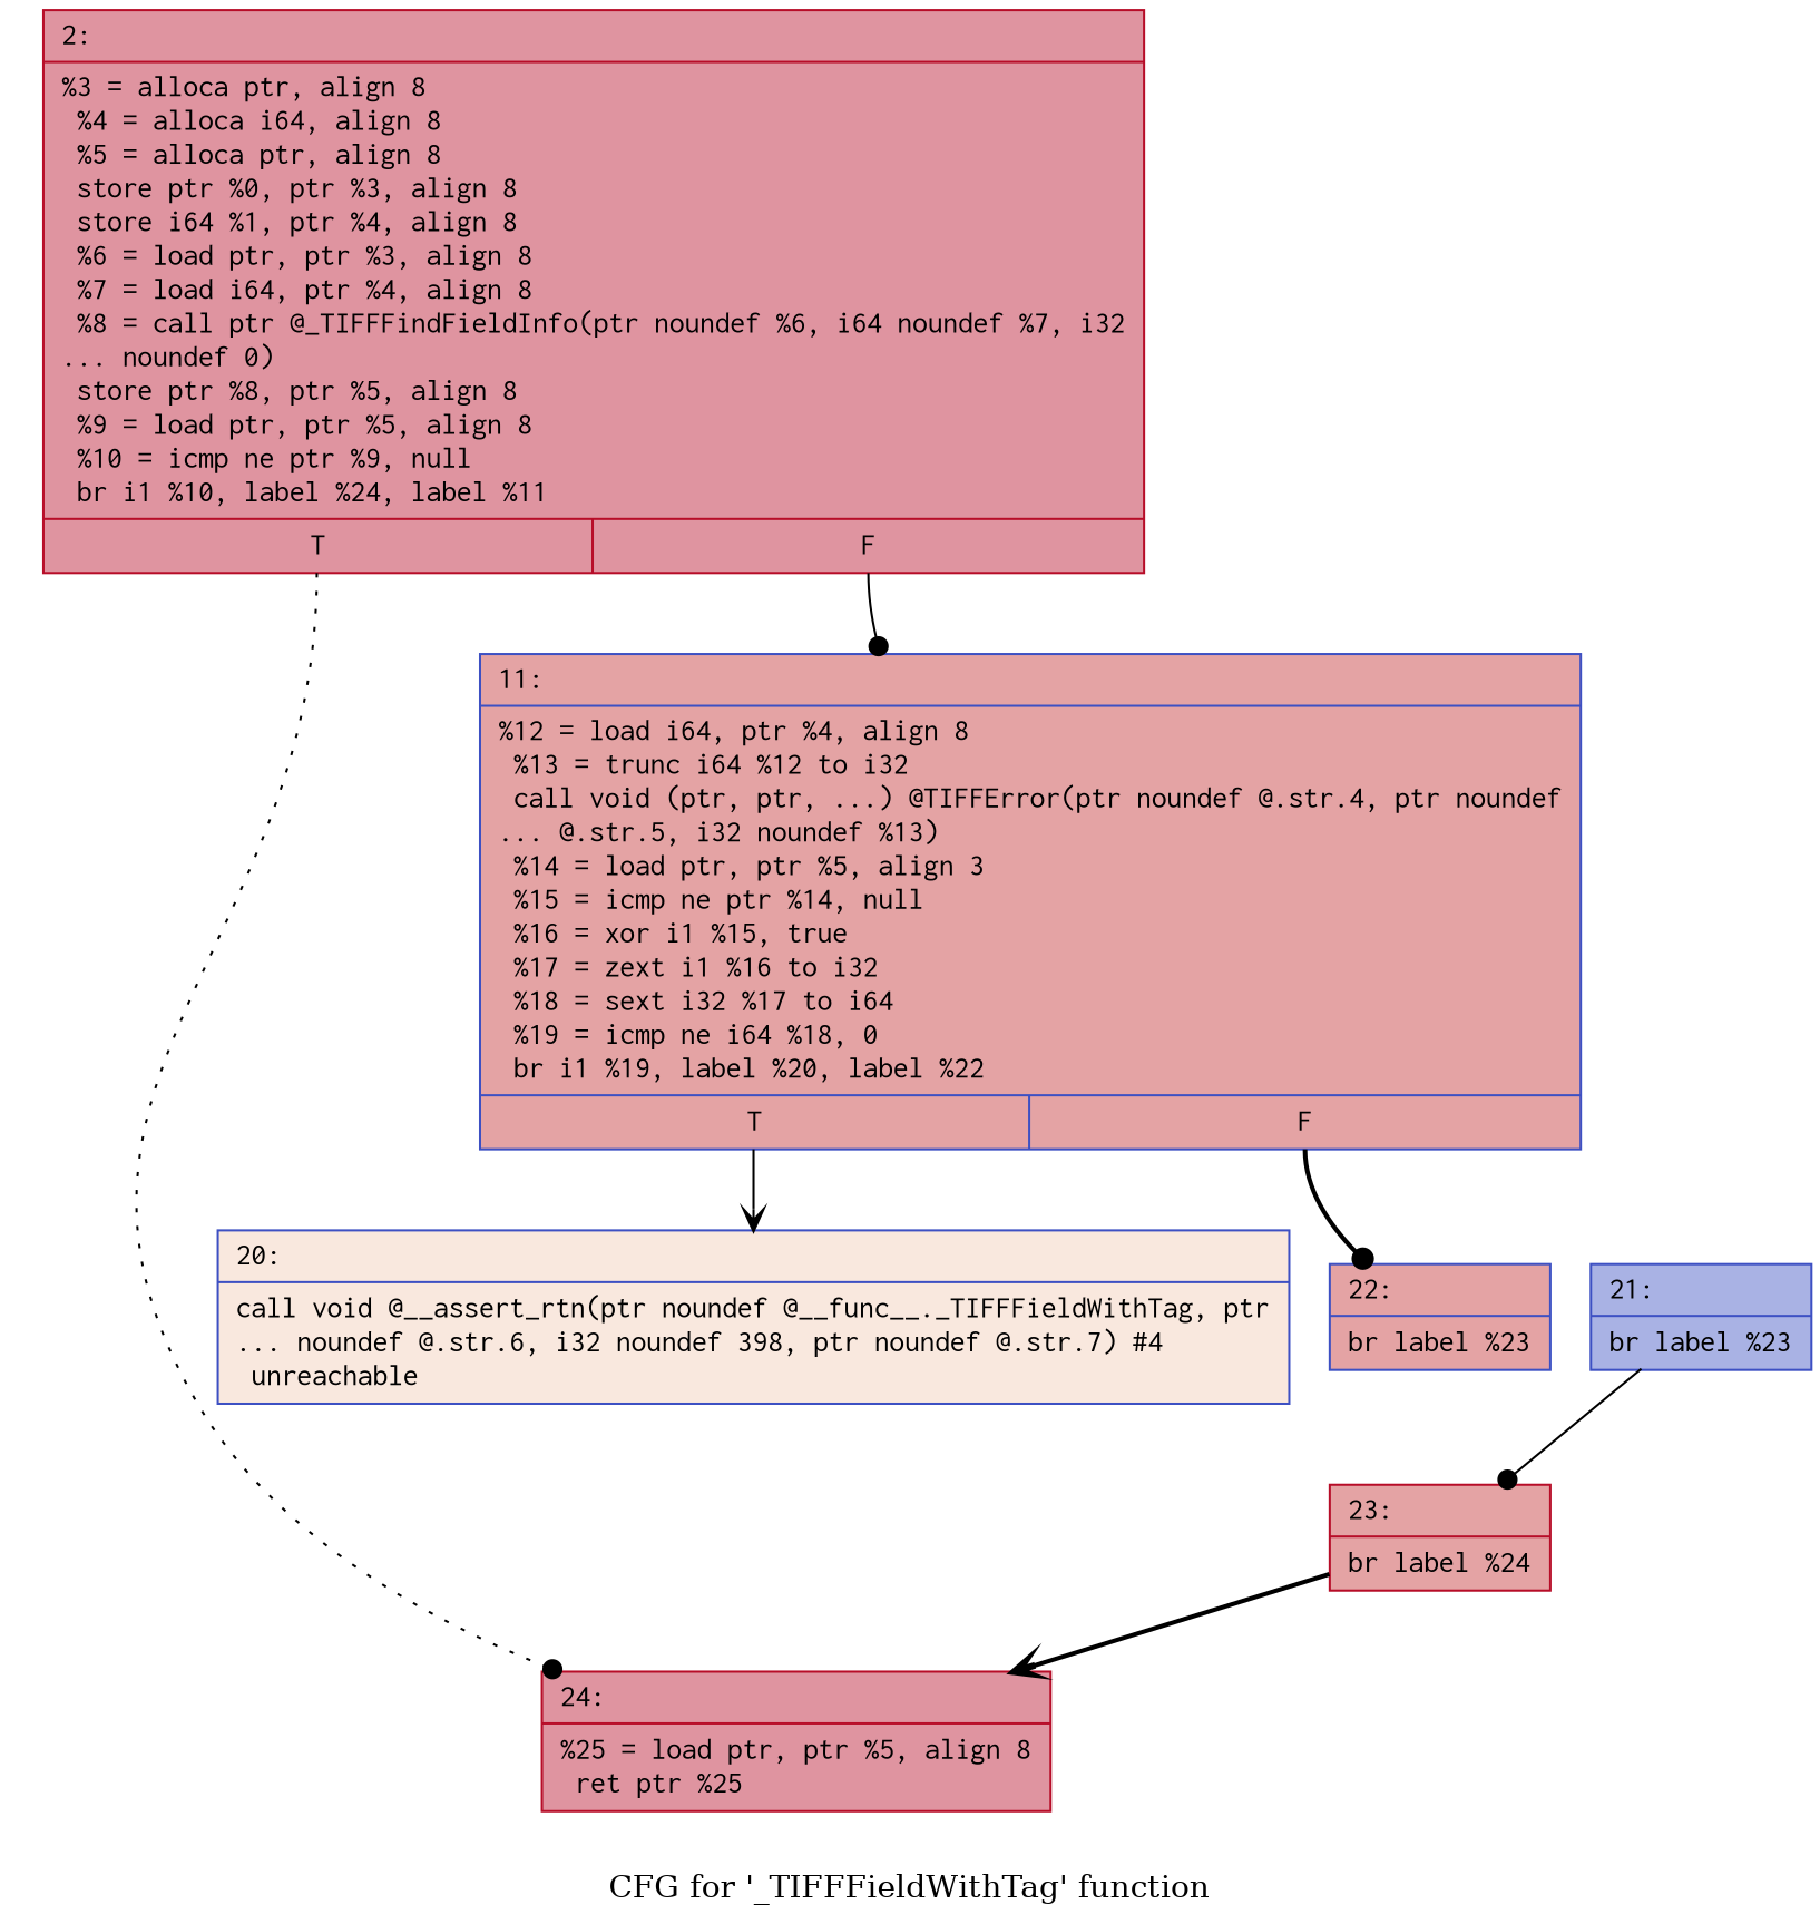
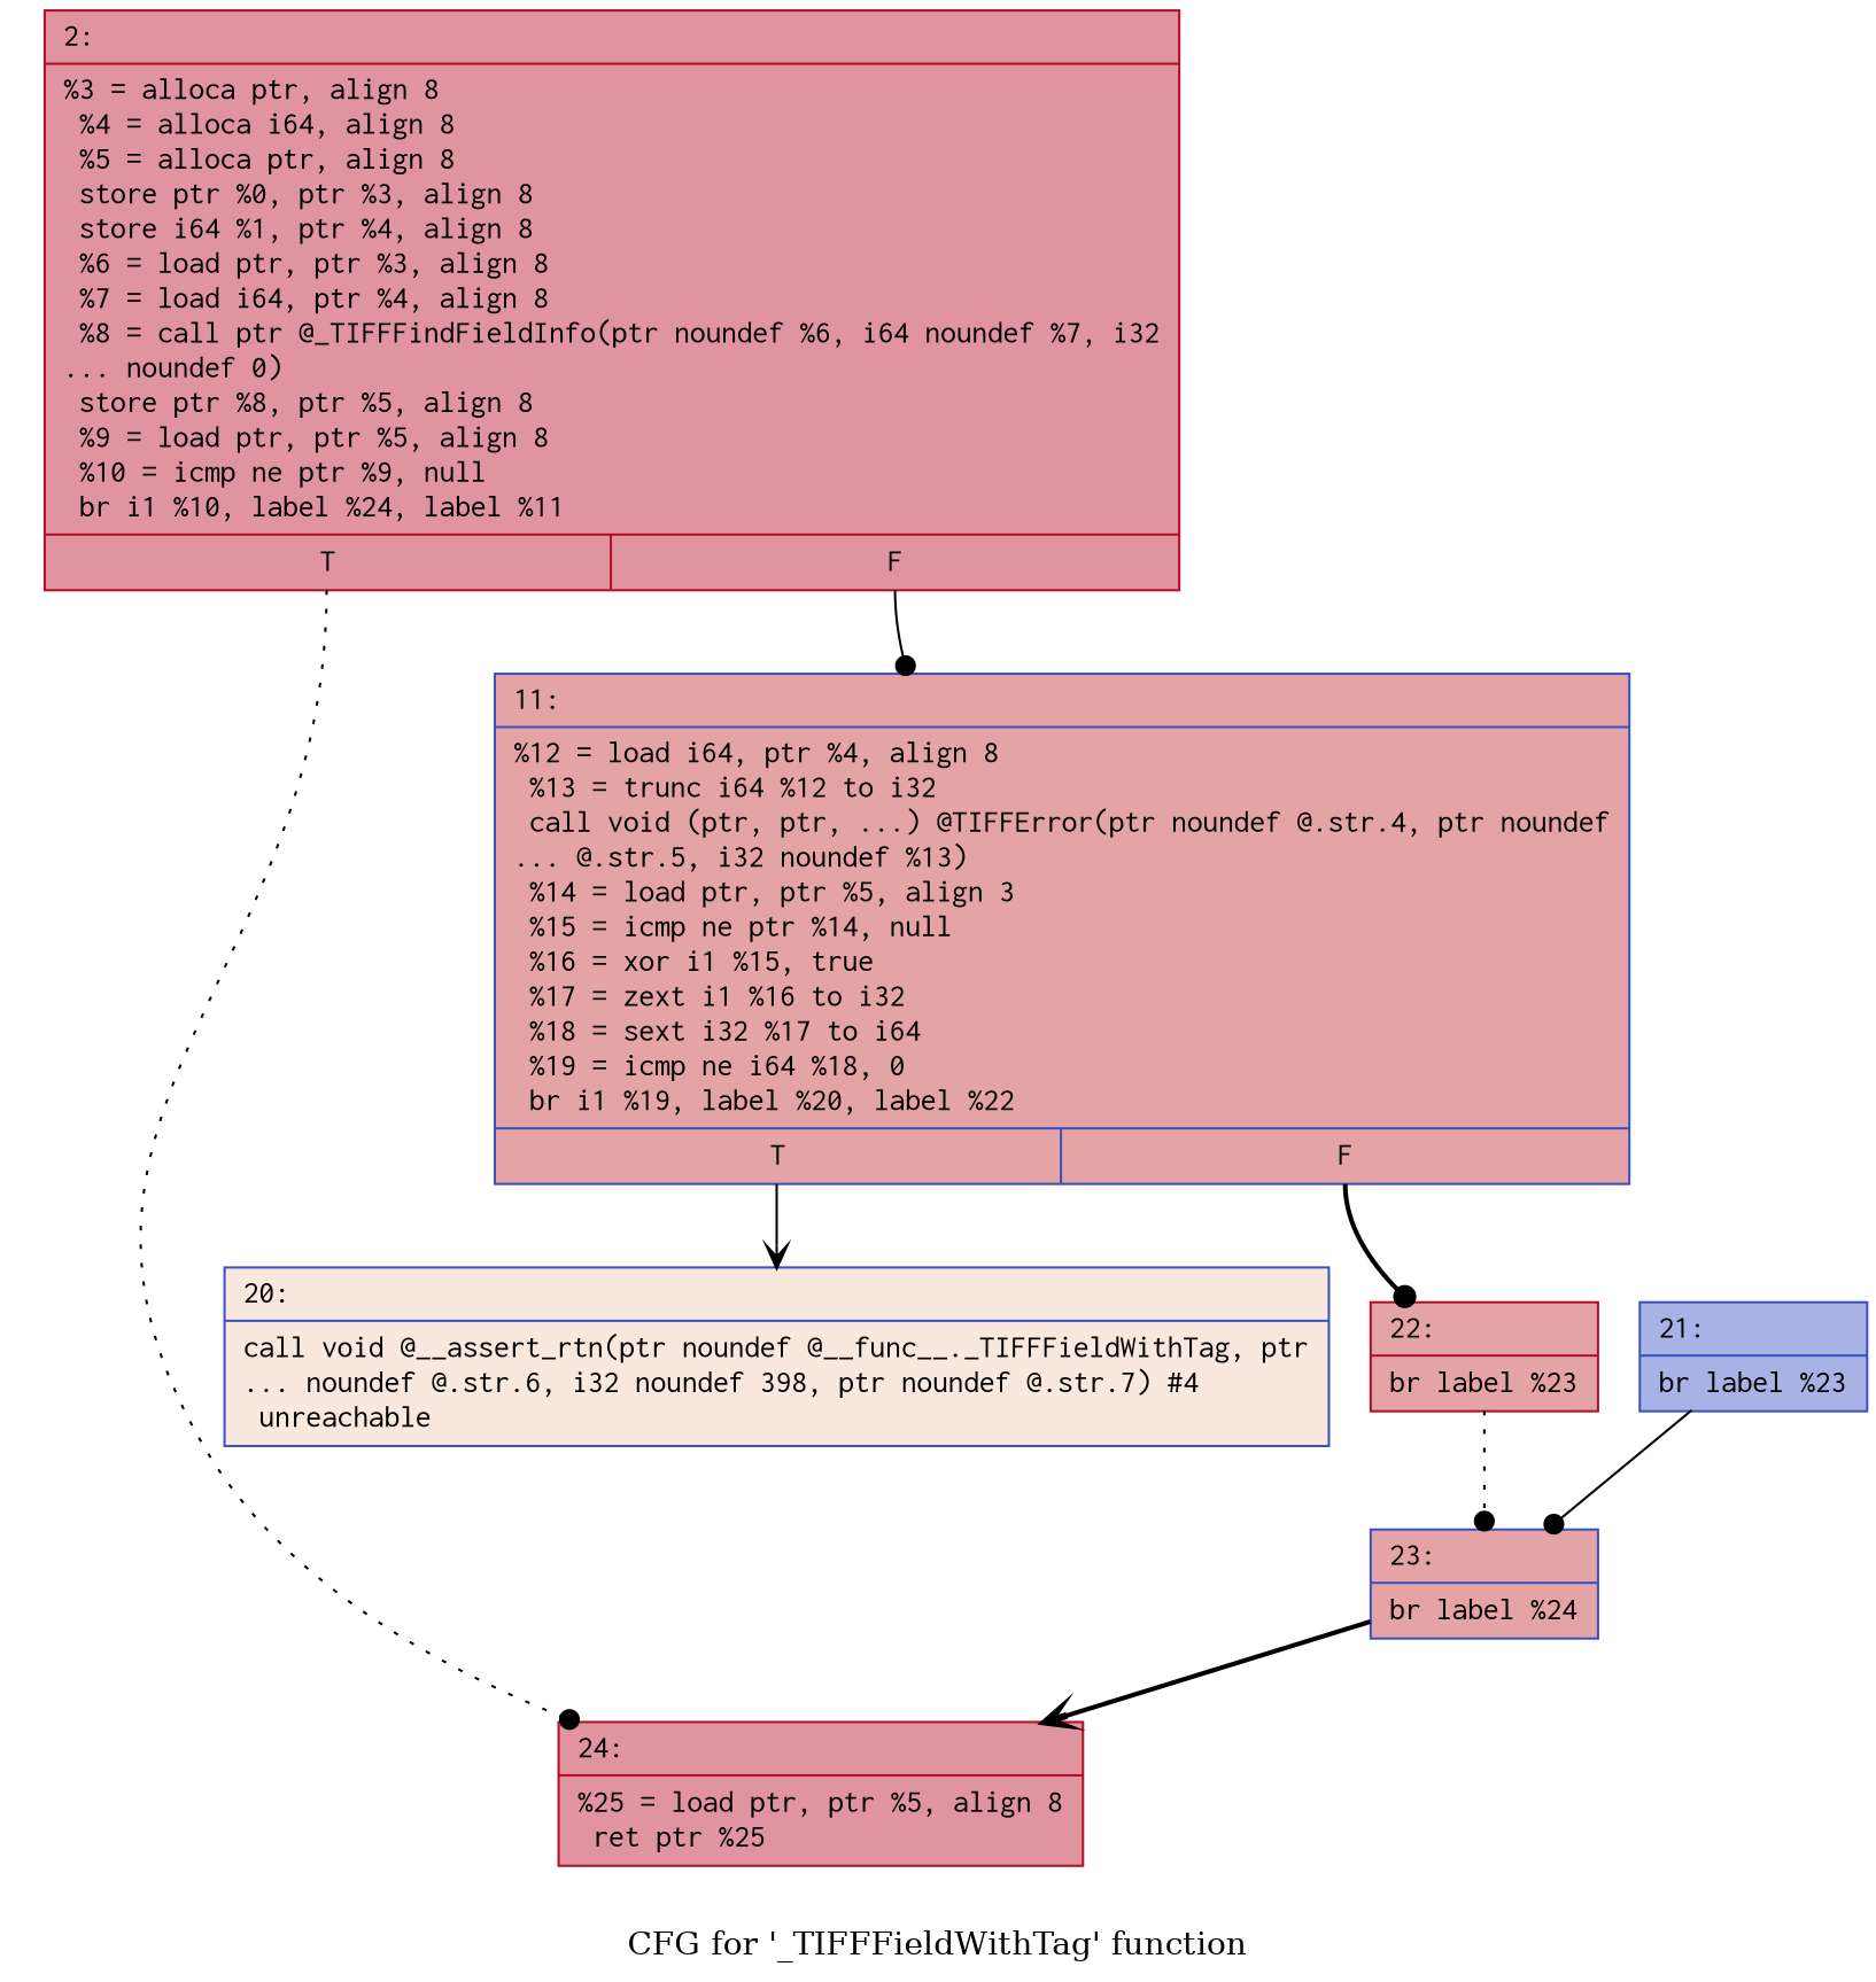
  digraph {
    label="CFG for '_TIFFFieldWithTag' function"
    node [color="#3d50c3ff" fillcolor="#c32e3170" fontname=Courier shape=record style=filled]
    edge [arrowhead=dot style=solid]
    n1 [color="#b70d28ff" fillcolor="#b70d2870" label="{2:\l|  %3 = alloca ptr, align 8\l  %4 = alloca i64, align 8\l  %5 = alloca ptr, align 8\l  store ptr %0, ptr %3, align 8\l  store i64 %1, ptr %4, align 8\l  %6 = load ptr, ptr %3, align 8\l  %7 = load i64, ptr %4, align 8\l  %8 = call ptr @_TIFFFindFieldInfo(ptr noundef %6, i64 noundef %7, i32\l... noundef 0)\l  store ptr %8, ptr %5, align 8\l  %9 = load ptr, ptr %5, align 8\l  %10 = icmp ne ptr %9, null\l  br i1 %10, label %24, label %11\l|{<s0>T|<s1>F}}"]
    n2 [color="#b70d28ff" fillcolor="#b70d2870" label="{24:\l|  %25 = load ptr, ptr %5, align 8\l  ret ptr %25\l}"]
    n3 [label="{11:\l|  %12 = load i64, ptr %4, align 8\l  %13 = trunc i64 %12 to i32\l  call void (ptr, ptr, ...) @TIFFError(ptr noundef @.str.4, ptr noundef\l... @.str.5, i32 noundef %13)\l  %14 = load ptr, ptr %5, align 3\l  %15 = icmp ne ptr %14, null\l  %16 = xor i1 %15, true\l  %17 = zext i1 %16 to i32\l  %18 = sext i32 %17 to i64\l  %19 = icmp ne i64 %18, 0\l  br i1 %19, label %20, label %22\l|{<s0>T|<s1>F}}"]
    n4 [fillcolor="#f2cab570" label="{20:\l|  call void @__assert_rtn(ptr noundef @__func__._TIFFFieldWithTag, ptr\l... noundef @.str.6, i32 noundef 398, ptr noundef @.str.7) #4\l  unreachable\l}"]
-   n5 [label="{22:\l|  br label %23\l}"]
-   n6 [color="#b70d28ff" label="{23:\l|  br label %24\l}"]
+   n5 [color="#b70d28ff" label="{22:\l|  br label %23\l}"]
+   n6 [label="{23:\l|  br label %24\l}"]
    n7 [fillcolor="#3d50c370" label="{21:\l|  br label %23\l}"]
    n1 -> n2 [style=dotted tailport=s0]
    n1 -> n3 [tailport=s1]
    n3 -> n4 [arrowhead=vee tailport=s0]
    n3 -> n5 [style=bold tailport=s1]
+   n5 -> n6 [style=dotted]
    n6 -> n2 [arrowhead=vee style=bold]
    n7 -> n6
  }
